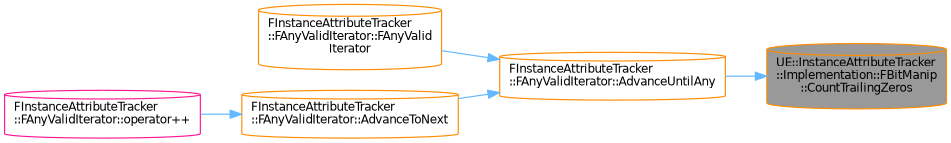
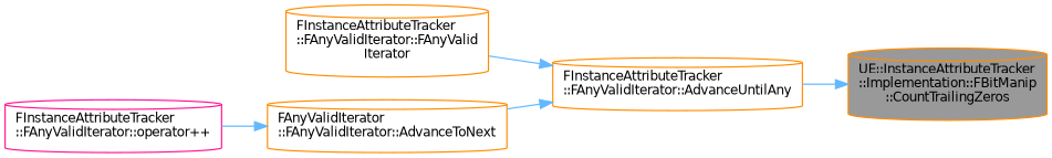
  digraph {
    rankdir=RL
    node [color=darkorange fillcolor=white fontname=Helvetica fontsize=10 shape=cylinder style=filled]
    edge [color=steelblue1 dir=back fontname=Helvetica fontsize=10 labelfontname=Helvetica labelfontsize=10 style=solid]
    n1 [fillcolor=grey60 fontcolor=black height=0.2 label="UE::InstanceAttributeTracker\l::Implementation::FBitManip\l::CountTrailingZeros" width=0.4]
    n2 [height=0.2 label="FInstanceAttributeTracker\l::FAnyValidIterator::AdvanceUntilAny" width=0.4]
    n3 [height=0.2 label="FInstanceAttributeTracker\l::FAnyValidIterator::FAnyValid\lIterator" width=0.4]
-   n4 [height=0.2 label="FInstanceAttributeTracker\l::FAnyValidIterator::AdvanceToNext" width=0.4]
+   n4 [height=0.2 label="FAnyValidIterator\l::FAnyValidIterator::AdvanceToNext" width=0.4]
    n5 [color=deeppink height=0.2 label="FInstanceAttributeTracker\l::FAnyValidIterator::operator++" width=0.4]
    n1 -> n2
    n2 -> n3
    n2 -> n4
    n4 -> n5
  }
